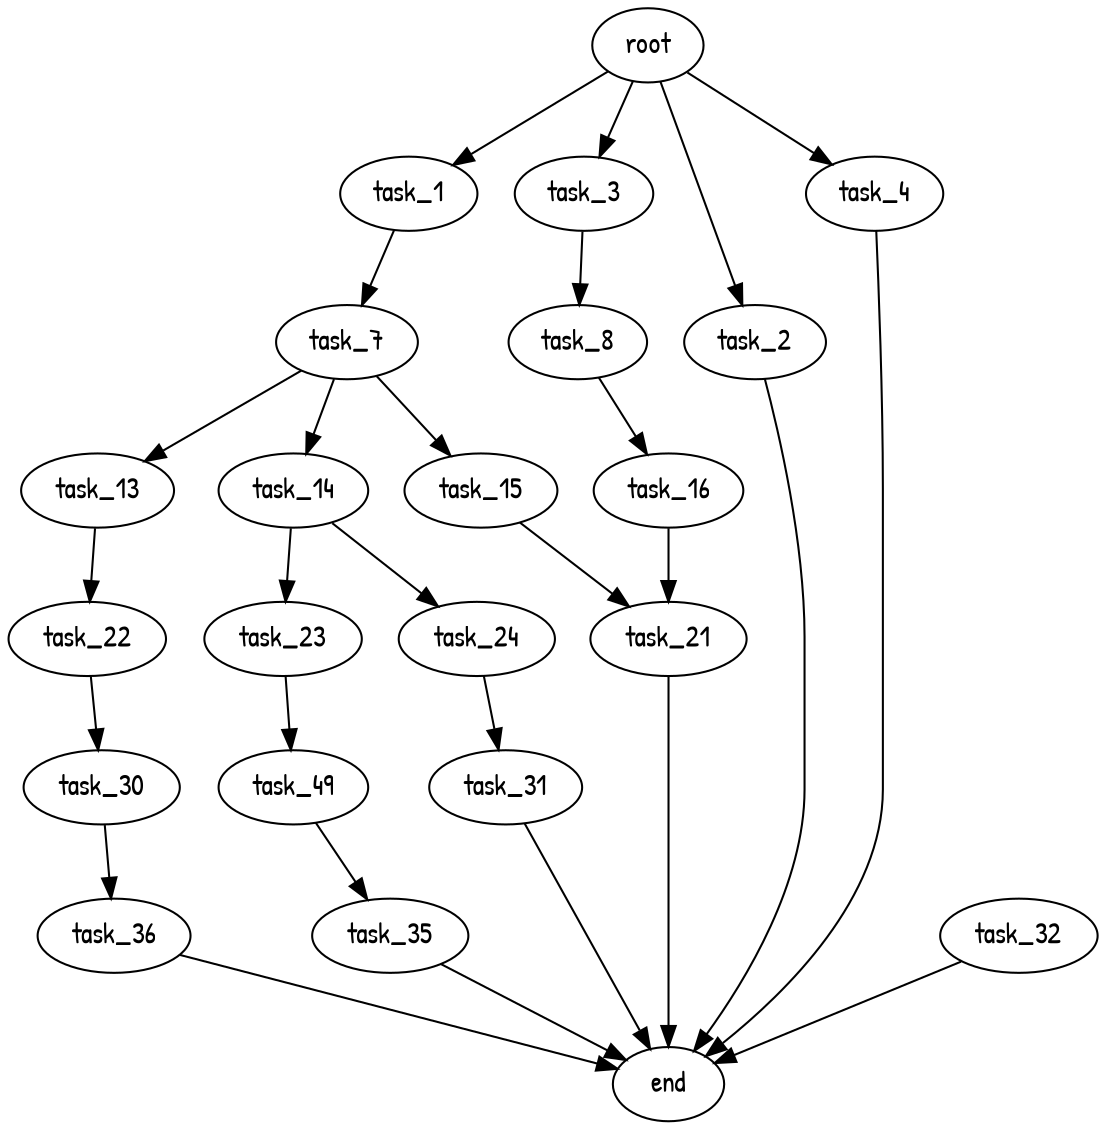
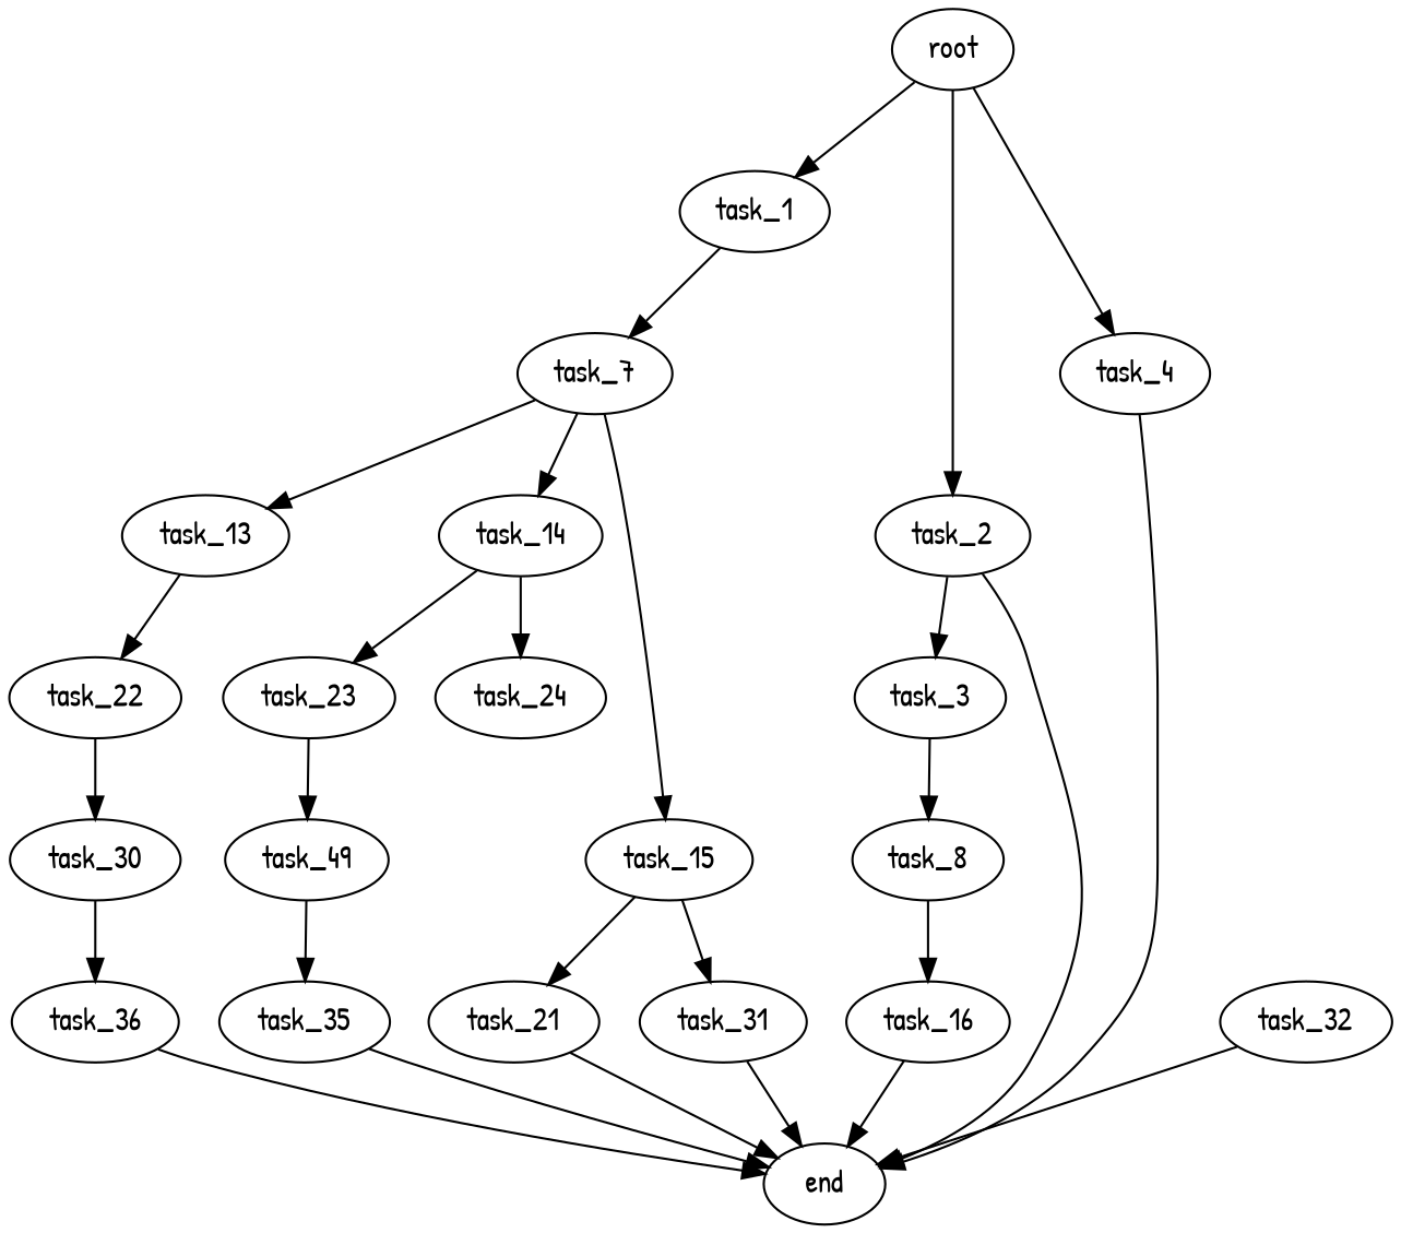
  digraph {
    fontname="Patrick Hand"
    node [fontname="Patrick Hand"]
    edge [fontname="Patrick Hand"]
    root
    task_1
    task_2
    task_3
    task_4
    task_7
    end
    task_8
    task_13
    task_14
    task_15
    task_16
    task_22
    task_23
    task_24
    task_21
    task_30
    n18 [label=task_49]
    task_31
    task_36
    task_35
    task_32
    root -> task_1
    root -> task_2
-   root -> task_3
+   task_2 -> task_3
    root -> task_4
    task_1 -> task_7
    task_2 -> end
    task_3 -> task_8
    task_4 -> end
    task_7 -> task_13
    task_7 -> task_14
    task_7 -> task_15
    task_8 -> task_16
    task_13 -> task_22
    task_14 -> task_23
    task_14 -> task_24
    task_15 -> task_21
-   task_16 -> task_21
+   task_16 -> end
    task_22 -> task_30
    task_23 -> n18
-   task_24 -> task_31
+   task_15 -> task_31
    task_21 -> end
    task_30 -> task_36
    n18 -> task_35
    task_31 -> end
    task_36 -> end
    task_35 -> end
    task_32 -> end
  }
